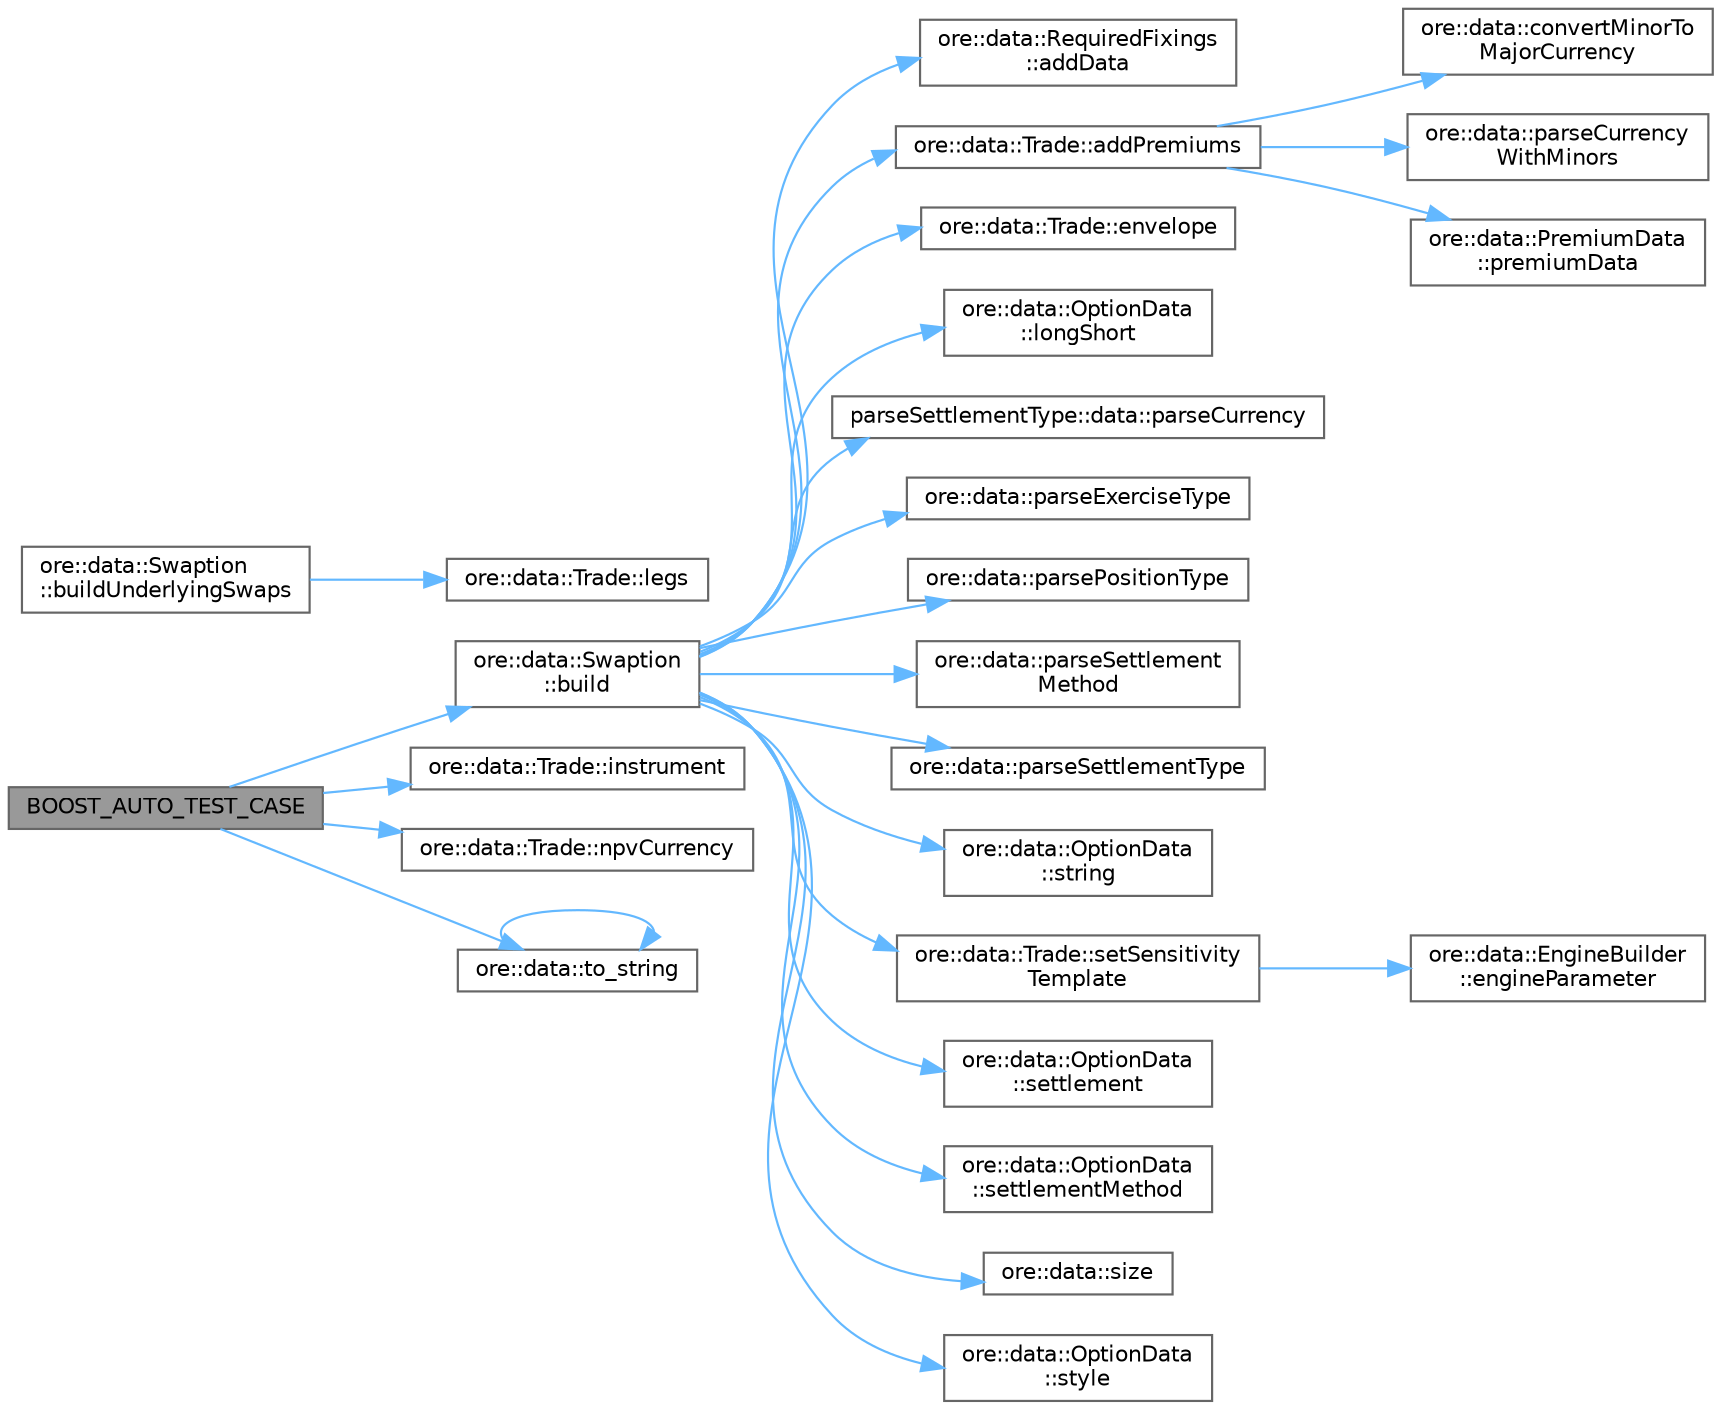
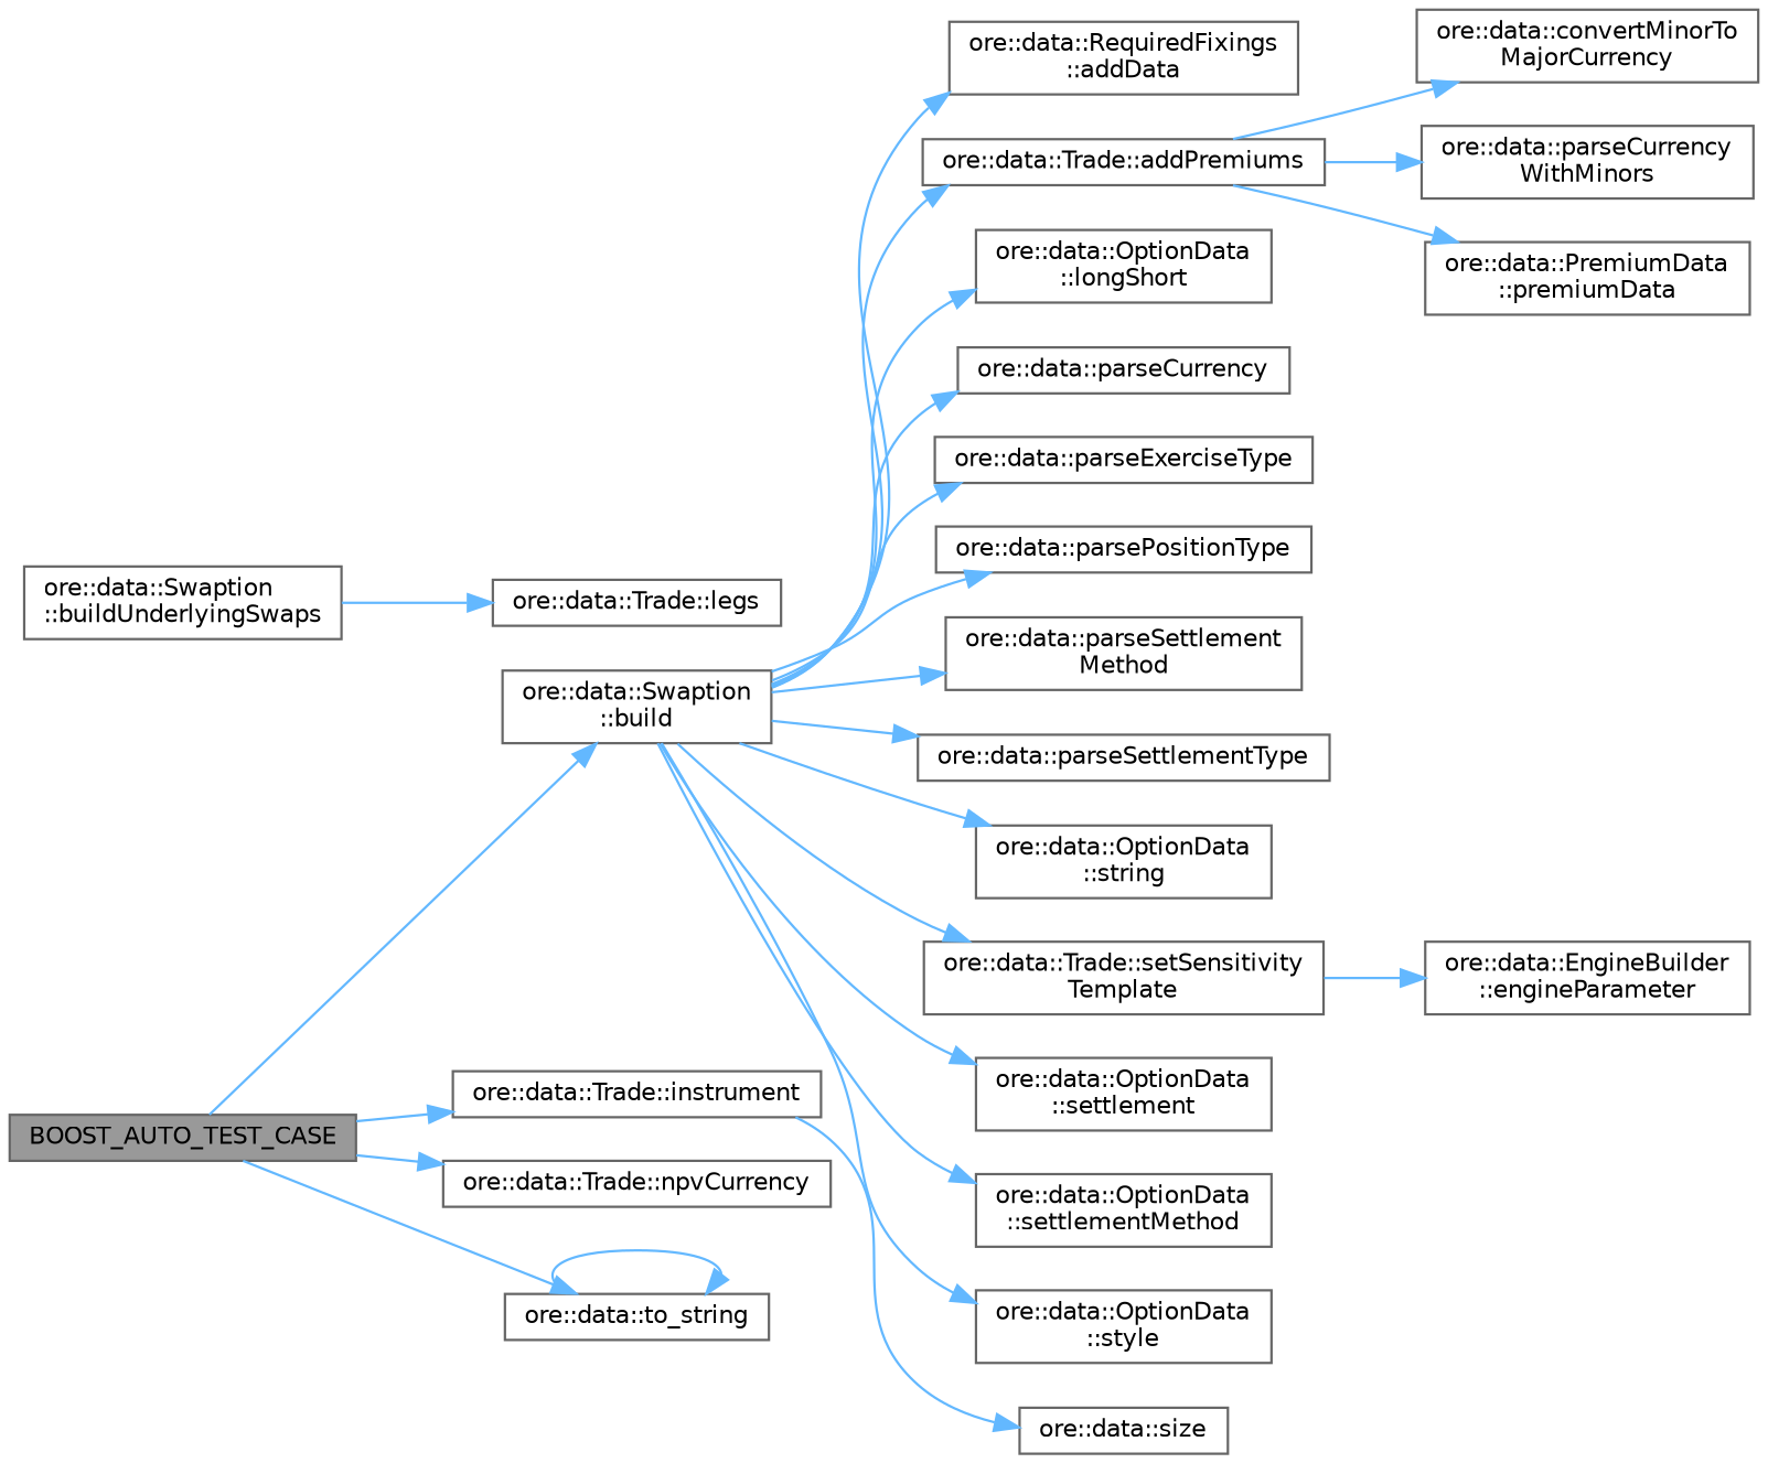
  digraph {
    rankdir=LR
    node [color=grey40 fillcolor=white fontname=Helvetica fontsize=10 shape=box style=filled]
    edge [color=steelblue1 fontname=Helvetica fontsize=10 labelfontname=Helvetica labelfontsize=10 style=solid]
    n1 [color=gray40 fillcolor=grey60 fontcolor=black height=0.2 label=BOOST_AUTO_TEST_CASE width=0.4]
    n2 [height=0.2 label="ore::data::Swaption\l::build" width=0.4]
    n3 [height=0.2 label="ore::data::Trade::instrument" width=0.4]
    n4 [height=0.2 label="ore::data::Trade::npvCurrency" width=0.4]
    n5 [height=0.2 label="ore::data::to_string" width=0.4]
    n6 [height=0.2 label="ore::data::RequiredFixings\l::addData" width=0.4]
    n7 [height=0.2 label="ore::data::Trade::addPremiums" width=0.4]
-   n8 [height=0.2 label="ore::data::Trade::envelope" width=0.4]
    n9 [height=0.2 label="ore::data::OptionData\l::longShort" width=0.4]
-   n10 [height=0.2 label="parseSettlementType::data::parseCurrency" width=0.4]
+   n10 [height=0.2 label="ore::data::parseCurrency" width=0.4]
    n11 [height=0.2 label="ore::data::parseExerciseType" width=0.4]
    n12 [height=0.2 label="ore::data::parsePositionType" width=0.4]
    n13 [height=0.2 label="ore::data::parseSettlement\lMethod" width=0.4]
    n14 [height=0.2 label="ore::data::parseSettlementType" width=0.4]
    n15 [height=0.2 label="ore::data::OptionData\l::string" width=0.4]
    n16 [height=0.2 label="ore::data::Trade::setSensitivity\lTemplate" width=0.4]
    n17 [height=0.2 label="ore::data::OptionData\l::settlement" width=0.4]
    n18 [height=0.2 label="ore::data::OptionData\l::settlementMethod" width=0.4]
    n19 [height=0.2 label="ore::data::size" width=0.4]
    n20 [height=0.2 label="ore::data::OptionData\l::style" width=0.4]
    n21 [height=0.2 label="ore::data::convertMinorTo\lMajorCurrency" width=0.4]
    n22 [height=0.2 label="ore::data::parseCurrency\lWithMinors" width=0.4]
    n23 [height=0.2 label="ore::data::PremiumData\l::premiumData" width=0.4]
    n24 [height=0.2 label="ore::data::Swaption\l::buildUnderlyingSwaps" width=0.4]
    n25 [height=0.2 label="ore::data::Trade::legs" width=0.4]
    n26 [height=0.2 label="ore::data::EngineBuilder\l::engineParameter" width=0.4]
    n1 -> n2
    n1 -> n3
    n1 -> n4
    n1 -> n5
    n2 -> n6
    n2 -> n7
-   n2 -> n8
    n2 -> n9
    n2 -> n10
    n2 -> n11
    n2 -> n12
    n2 -> n13
    n2 -> n14
    n2 -> n15
    n2 -> n16
    n2 -> n17
    n2 -> n18
-   n2 -> n19
+   n3 -> n19
    n2 -> n20
    n5 -> n5
    n7 -> n21
    n7 -> n22
    n7 -> n23
    n16 -> n26
    n24 -> n25
  }
